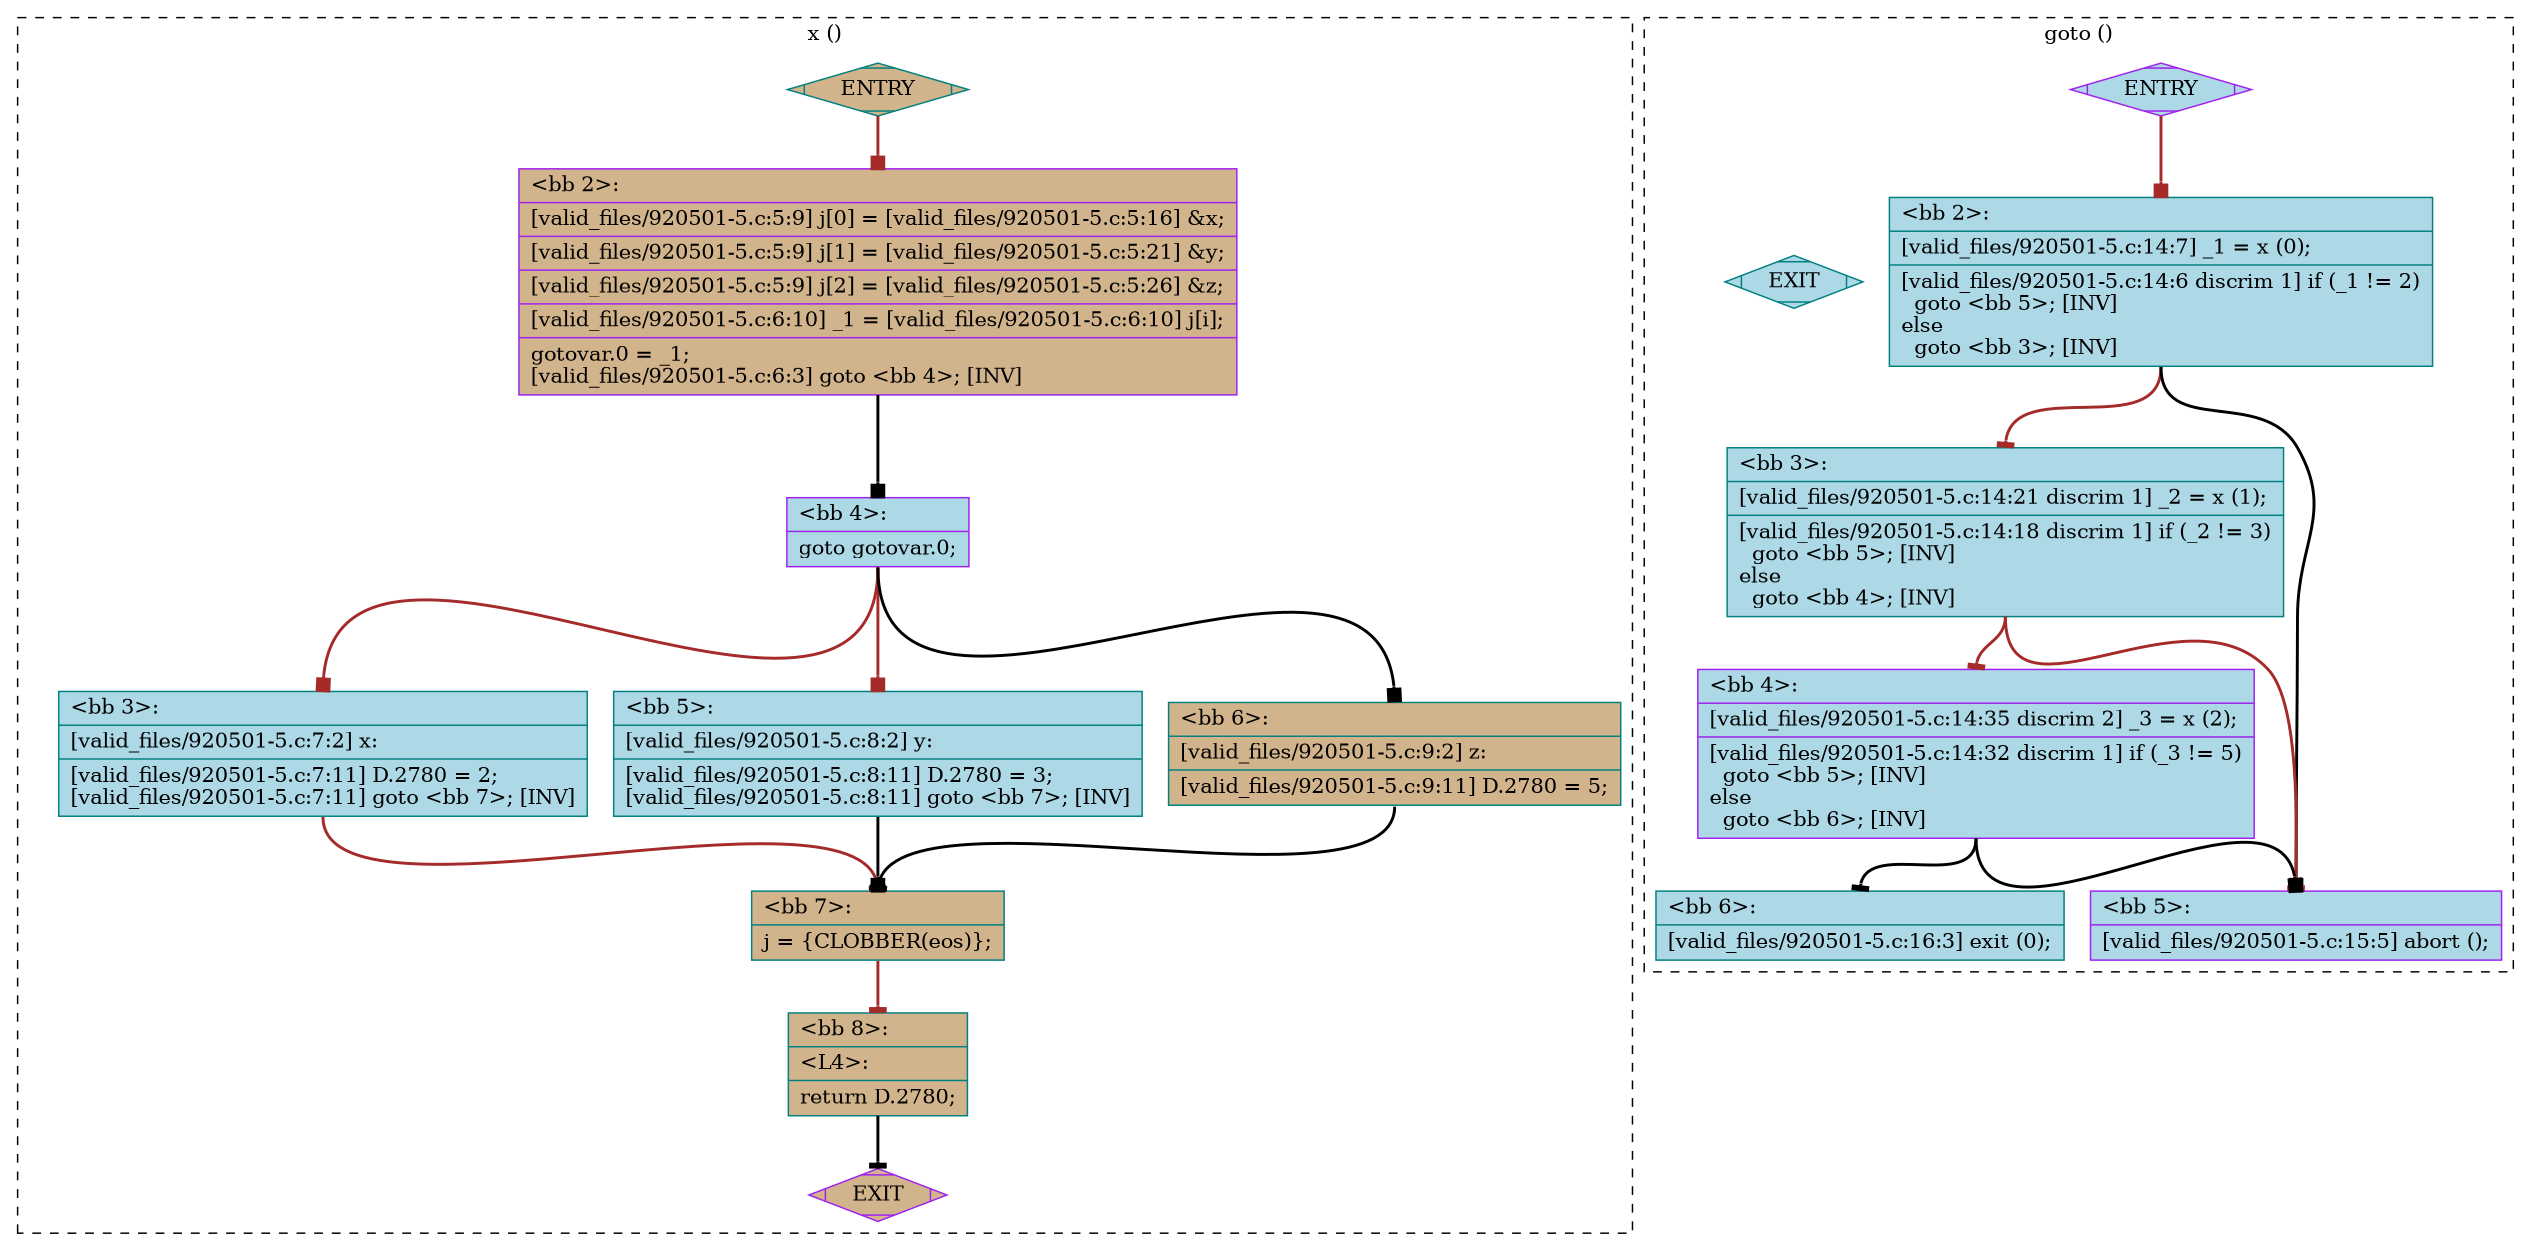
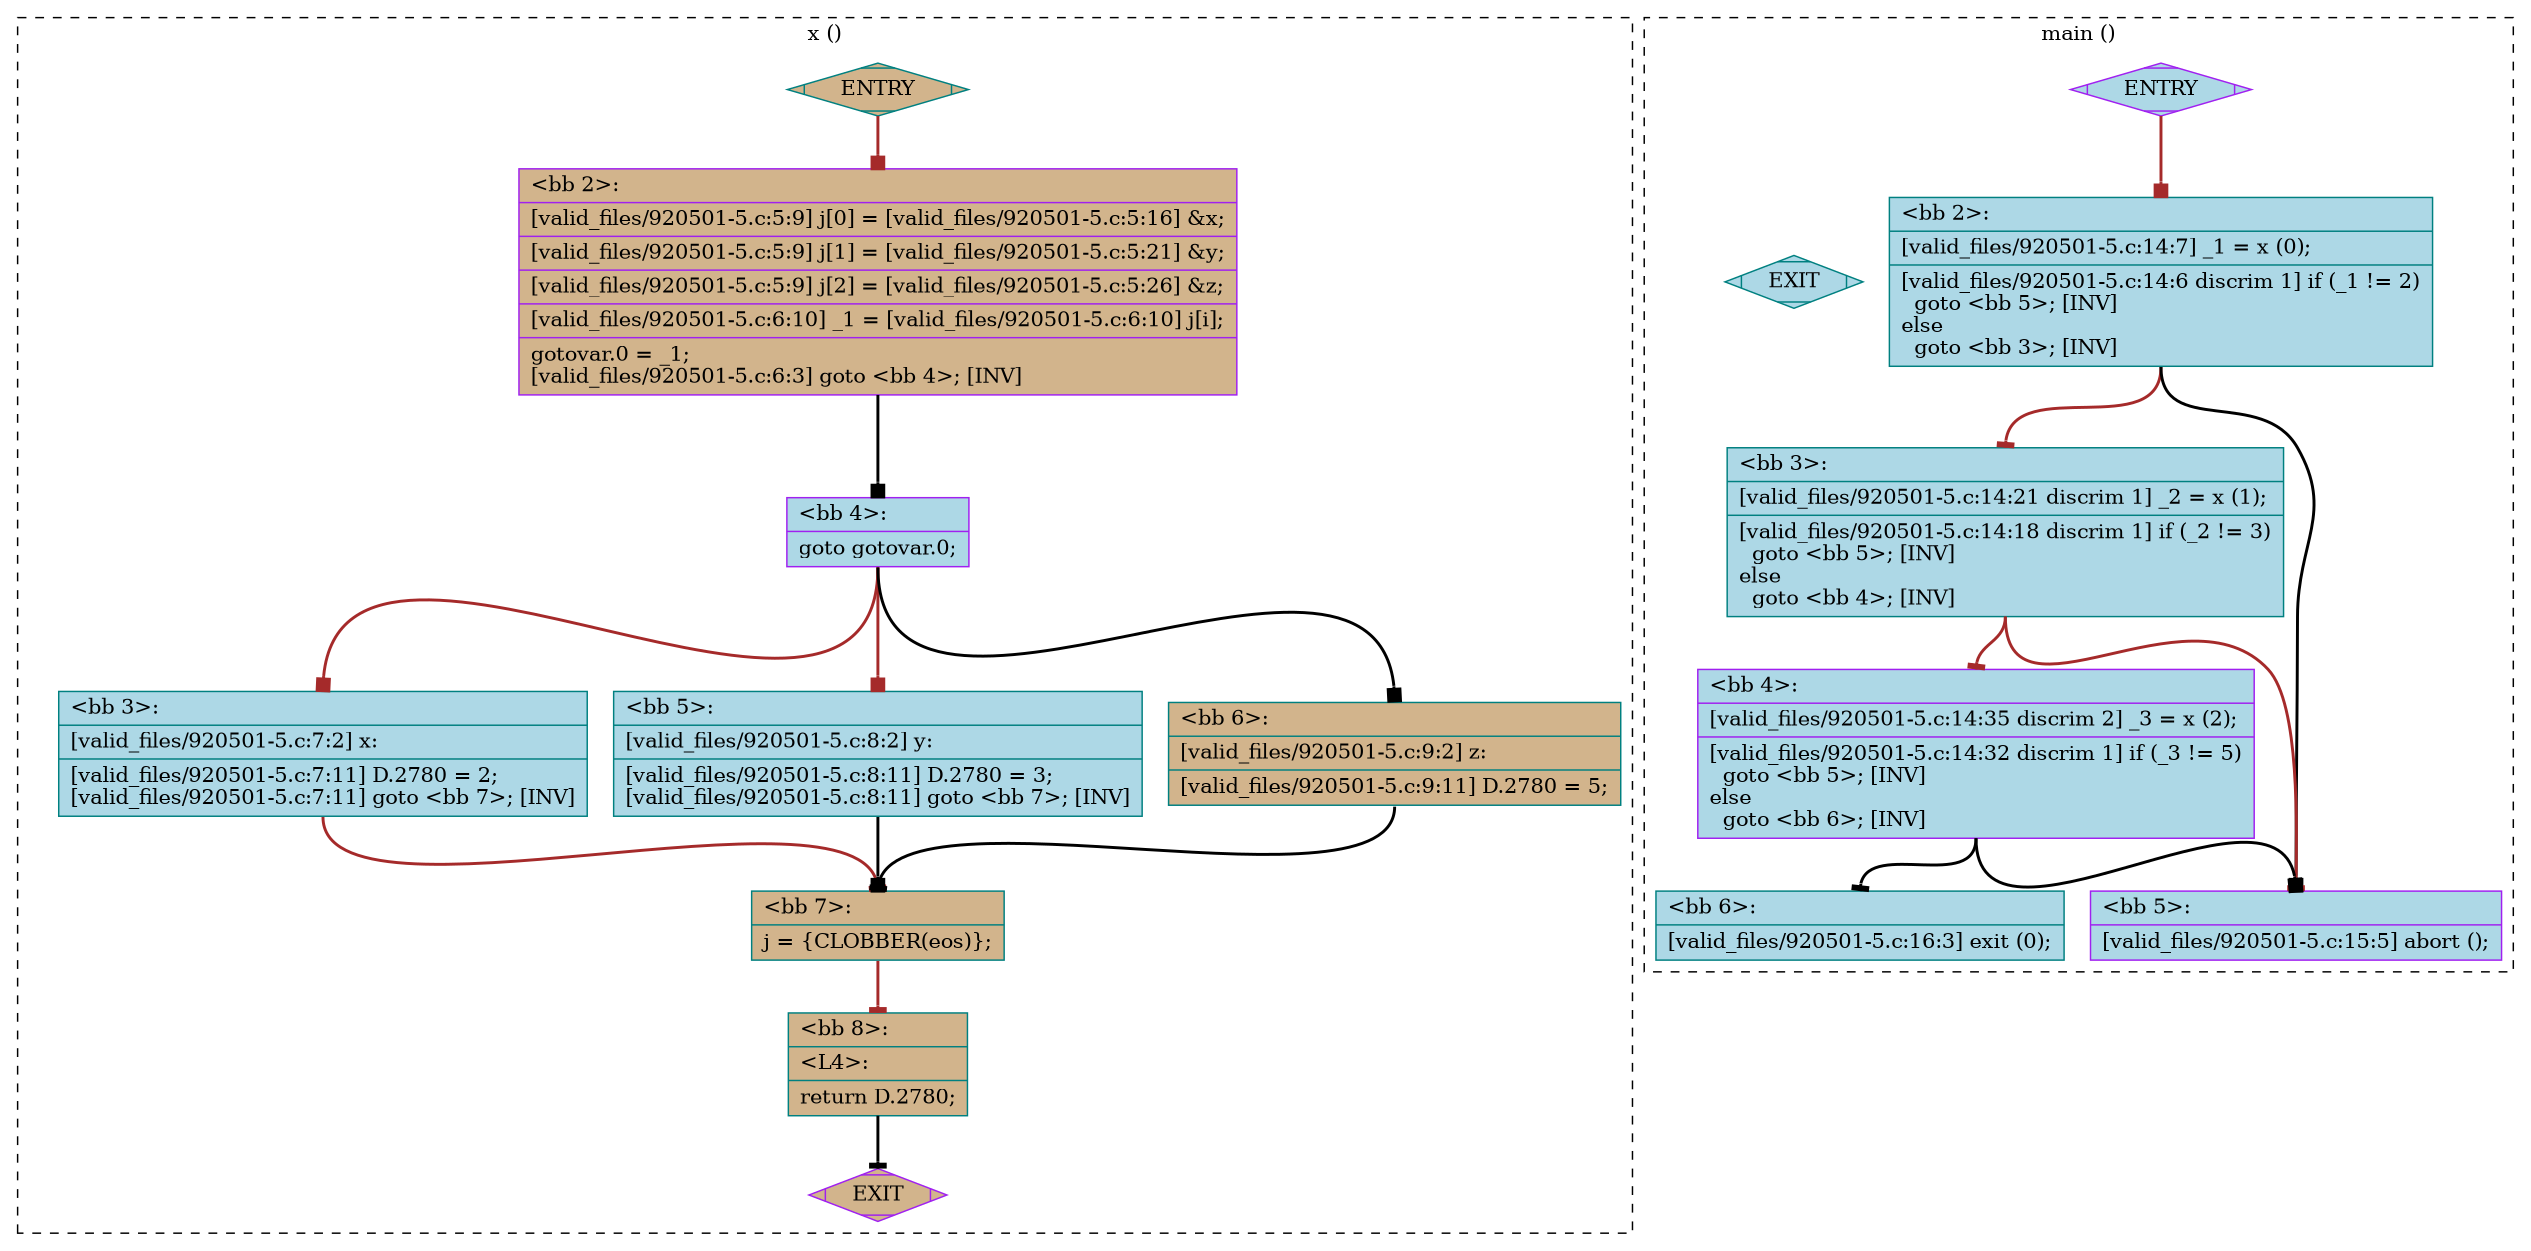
  digraph {
    node [fillcolor=lightblue shape=record style=filled color=teal]
    edge [constraint=true headport=n style="solid,bold" tailport=s color=brown weight=10 arrowhead=box]
    n1 [fillcolor=tan label=ENTRY shape=Mdiamond]
    n2 [fillcolor=tan label=EXIT shape=Mdiamond color=purple]
    n3 [fillcolor=tan label="{\<bb\ 2\>:\l|[valid_files/920501-5.c:5:9]\ j[0]\ =\ [valid_files/920501-5.c:5:16]\ &x;\l|[valid_files/920501-5.c:5:9]\ j[1]\ =\ [valid_files/920501-5.c:5:21]\ &y;\l|[valid_files/920501-5.c:5:9]\ j[2]\ =\ [valid_files/920501-5.c:5:26]\ &z;\l|[valid_files/920501-5.c:6:10]\ _1\ =\ [valid_files/920501-5.c:6:10]\ j[i];\l|gotovar.0\ =\ _1;\l[valid_files/920501-5.c:6:3]\ goto\ \<bb\ 4\>;\ [INV]\l}" color=purple]
    n4 [label="{\<bb\ 4\>:\l|goto\ gotovar.0;\l}" color=purple]
    n5 [label="{\<bb\ 3\>:\l|[valid_files/920501-5.c:7:2]\ x:\l|[valid_files/920501-5.c:7:11]\ D.2780\ =\ 2;\l[valid_files/920501-5.c:7:11]\ goto\ \<bb\ 7\>;\ [INV]\l}"]
    n6 [fillcolor=tan label="{\<bb\ 7\>:\l|j\ =\ \{CLOBBER(eos)\};\l}"]
    n7 [label="{\<bb\ 5\>:\l|[valid_files/920501-5.c:8:2]\ y:\l|[valid_files/920501-5.c:8:11]\ D.2780\ =\ 3;\l[valid_files/920501-5.c:8:11]\ goto\ \<bb\ 7\>;\ [INV]\l}"]
    n8 [fillcolor=tan label="{\<bb\ 6\>:\l|[valid_files/920501-5.c:9:2]\ z:\l|[valid_files/920501-5.c:9:11]\ D.2780\ =\ 5;\l}"]
    n9 [fillcolor=tan label="{\<bb\ 8\>:\l|\<L4\>:\l|return\ D.2780;\l}"]
    n10 [label=ENTRY shape=Mdiamond color=purple]
    n11 [label=EXIT shape=Mdiamond]
    n12 [label="{\<bb\ 2\>:\l|[valid_files/920501-5.c:14:7]\ _1\ =\ x\ (0);\l|[valid_files/920501-5.c:14:6\ discrim\ 1]\ if\ (_1\ !=\ 2)\l\ \ goto\ \<bb\ 5\>;\ [INV]\lelse\l\ \ goto\ \<bb\ 3\>;\ [INV]\l}"]
    n13 [label="{\<bb\ 3\>:\l|[valid_files/920501-5.c:14:21\ discrim\ 1]\ _2\ =\ x\ (1);\l|[valid_files/920501-5.c:14:18\ discrim\ 1]\ if\ (_2\ !=\ 3)\l\ \ goto\ \<bb\ 5\>;\ [INV]\lelse\l\ \ goto\ \<bb\ 4\>;\ [INV]\l}"]
    n14 [label="{\<bb\ 5\>:\l|[valid_files/920501-5.c:15:5]\ abort\ ();\l}" color=purple]
    n15 [label="{\<bb\ 4\>:\l|[valid_files/920501-5.c:14:35\ discrim\ 2]\ _3\ =\ x\ (2);\l|[valid_files/920501-5.c:14:32\ discrim\ 1]\ if\ (_3\ !=\ 5)\l\ \ goto\ \<bb\ 5\>;\ [INV]\lelse\l\ \ goto\ \<bb\ 6\>;\ [INV]\l}" color=purple]
    n16 [label="{\<bb\ 6\>:\l|[valid_files/920501-5.c:16:3]\ exit\ (0);\l}"]
    subgraph cluster_1 {
      color=black
      label="x ()"
      style=dashed
      n1
      n2
      n3
      n4
      n5
      n6
      n7
      n8
      n9
    }
    subgraph cluster_2 {
      color=black
-     label="goto ()"
+     label="main ()"
      style=dashed
      n10
      n11
      n12
      n13
      n14
      n15
      n16
    }
    n1 -> n2 [style=invis color="" weight="" arrowhead=""]
    n1 -> n3 [weight=100]
    n3 -> n4 [color=black weight=100]
    n4 -> n5
    n4 -> n7
    n4 -> n8 [color=black]
    n5 -> n6 [weight=100 arrowhead=tee]
    n6 -> n9 [weight=100 arrowhead=tee]
    n7 -> n6 [color=black weight=100]
    n8 -> n6 [color=black weight=100 arrowhead=tee]
    n9 -> n2 [color=black arrowhead=tee]
    n10 -> n11 [style=invis color="" weight="" arrowhead=""]
    n10 -> n12 [weight=100]
    n12 -> n13 [arrowhead=tee]
    n12 -> n14 [color=black]
    n13 -> n14 [arrowhead=tee]
    n13 -> n15 [arrowhead=tee]
    n15 -> n14 [color=black]
    n15 -> n16 [color=black arrowhead=tee]
  }
